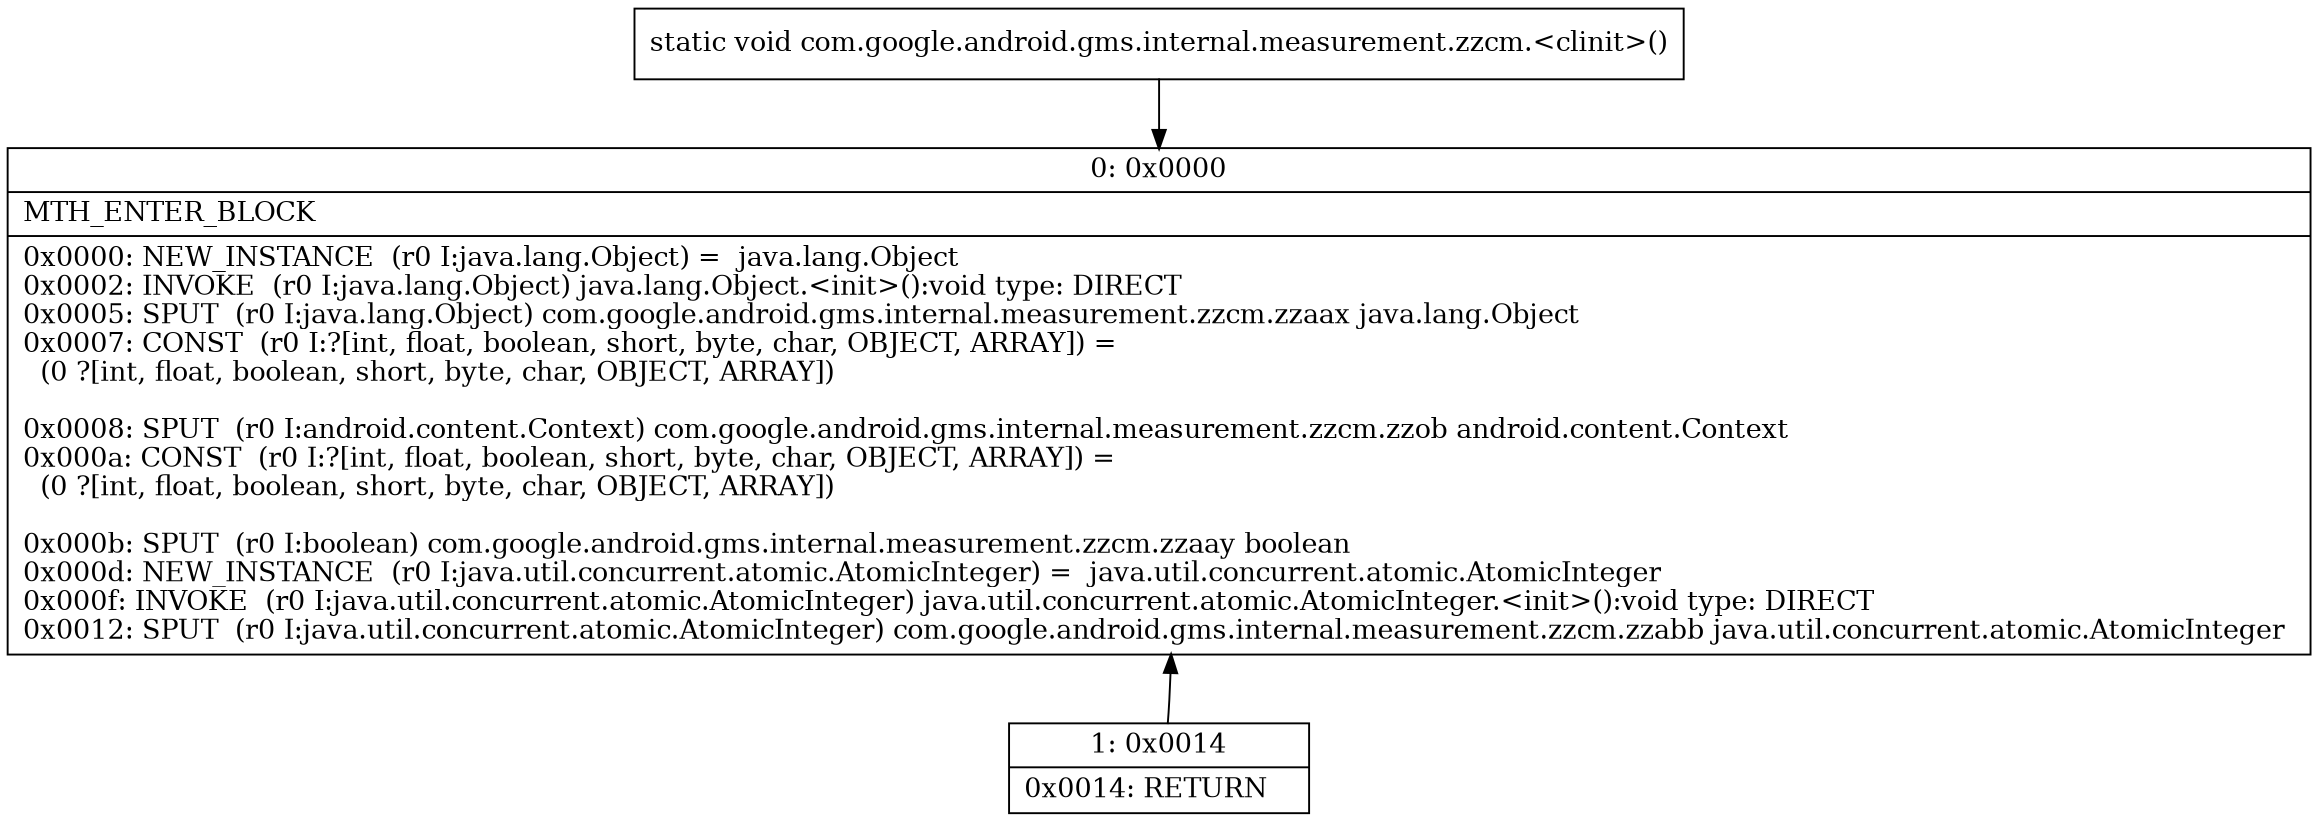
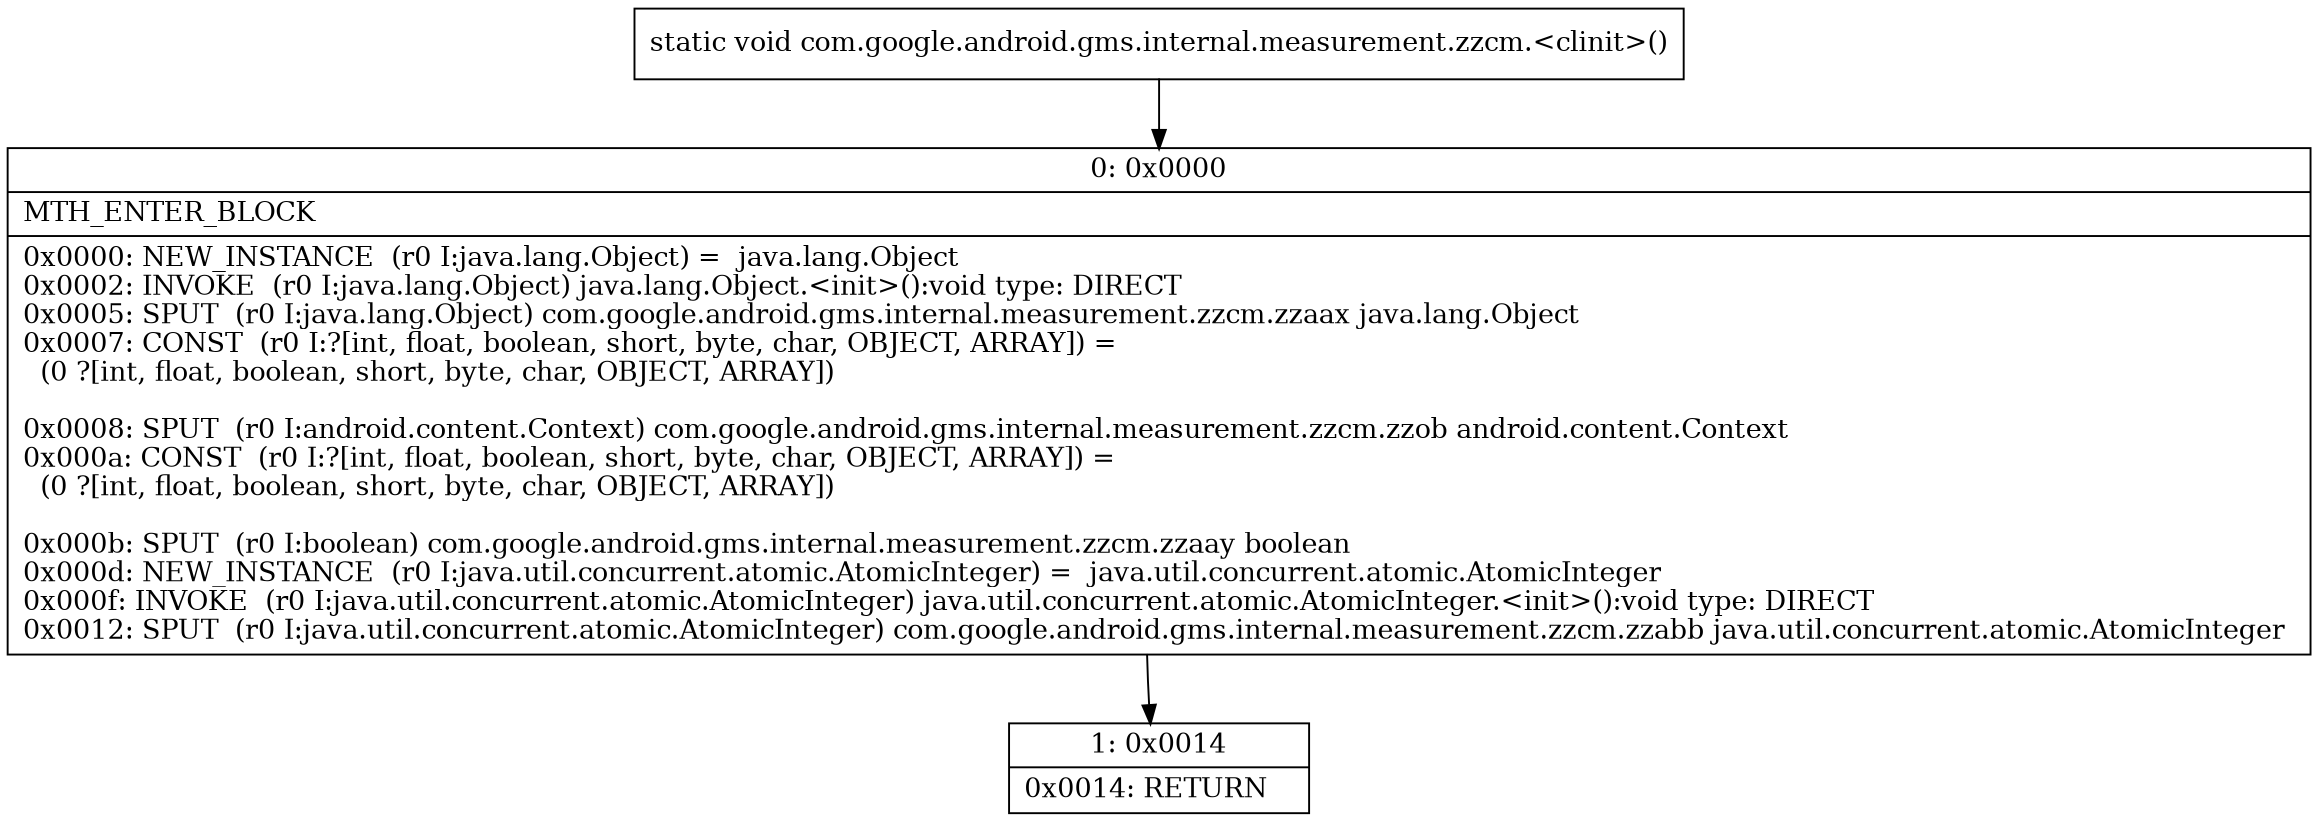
  digraph {
    node [shape=record]
    n1 [label="{0\:\ 0x0000|MTH_ENTER_BLOCK\l|0x0000: NEW_INSTANCE  (r0 I:java.lang.Object) =  java.lang.Object \l0x0002: INVOKE  (r0 I:java.lang.Object) java.lang.Object.\<init\>():void type: DIRECT \l0x0005: SPUT  (r0 I:java.lang.Object) com.google.android.gms.internal.measurement.zzcm.zzaax java.lang.Object \l0x0007: CONST  (r0 I:?[int, float, boolean, short, byte, char, OBJECT, ARRAY]) = \l  (0 ?[int, float, boolean, short, byte, char, OBJECT, ARRAY])\l \l0x0008: SPUT  (r0 I:android.content.Context) com.google.android.gms.internal.measurement.zzcm.zzob android.content.Context \l0x000a: CONST  (r0 I:?[int, float, boolean, short, byte, char, OBJECT, ARRAY]) = \l  (0 ?[int, float, boolean, short, byte, char, OBJECT, ARRAY])\l \l0x000b: SPUT  (r0 I:boolean) com.google.android.gms.internal.measurement.zzcm.zzaay boolean \l0x000d: NEW_INSTANCE  (r0 I:java.util.concurrent.atomic.AtomicInteger) =  java.util.concurrent.atomic.AtomicInteger \l0x000f: INVOKE  (r0 I:java.util.concurrent.atomic.AtomicInteger) java.util.concurrent.atomic.AtomicInteger.\<init\>():void type: DIRECT \l0x0012: SPUT  (r0 I:java.util.concurrent.atomic.AtomicInteger) com.google.android.gms.internal.measurement.zzcm.zzabb java.util.concurrent.atomic.AtomicInteger \l}"]
    n2 [label="{1\:\ 0x0014|0x0014: RETURN   \l}"]
    n3 [label="{static void com.google.android.gms.internal.measurement.zzcm.\<clinit\>() }"]
-   n2 -> n1
+   n1 -> n2
    n3 -> n1
  }
